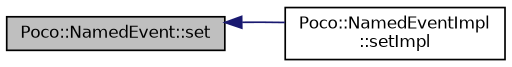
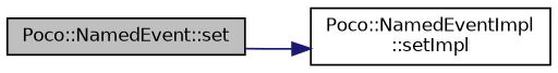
  digraph {
    rankdir=LR
    node [color=black fontname=Helvetica fontsize=10 shape=record style=filled]
    n1 [fillcolor=grey75 fontcolor=black height=0.2 label="Poco::NamedEvent::set" width=0.4]
    n2 [fillcolor=white height=0.2 label="Poco::NamedEventImpl\l::setImpl" width=0.4]
-   n2 -> n1 [color=midnightblue fontname=Helvetica fontsize=10 labelfontname=Helvetica labelfontsize=10 style=solid]
+   n1 -> n2 [color=midnightblue fontname=Helvetica fontsize=10 labelfontname=Helvetica labelfontsize=10 style=solid]
  }
